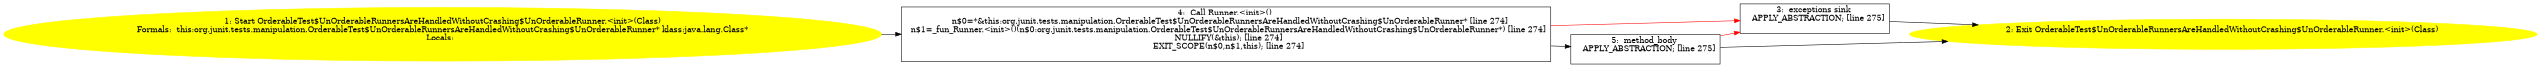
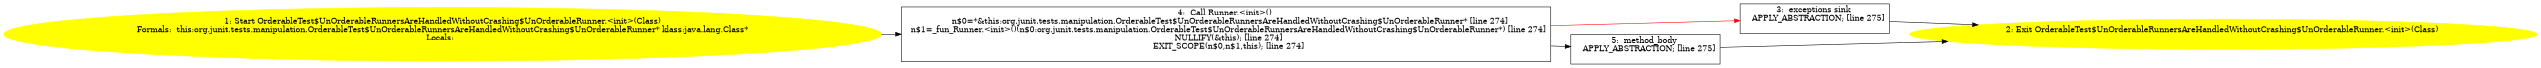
  digraph {
    rankdir=LR
    node [shape=box]
    n1 [color=yellow label="1: Start OrderableTest$UnOrderableRunnersAreHandledWithoutCrashing$UnOrderableRunner.<init>(Class)\nFormals:  this:org.junit.tests.manipulation.OrderableTest$UnOrderableRunnersAreHandledWithoutCrashing$UnOrderableRunner* klass:java.lang.Class*\nLocals:  \n  " style=filled shape=""]
    n2 [label="4:  Call Runner.<init>() \n   n$0=*&this:org.junit.tests.manipulation.OrderableTest$UnOrderableRunnersAreHandledWithoutCrashing$UnOrderableRunner* [line 274]\n  n$1=_fun_Runner.<init>()(n$0:org.junit.tests.manipulation.OrderableTest$UnOrderableRunnersAreHandledWithoutCrashing$UnOrderableRunner*) [line 274]\n  NULLIFY(&this); [line 274]\n  EXIT_SCOPE(n$0,n$1,this); [line 274]\n "]
    n3 [label="3:  exceptions sink \n   APPLY_ABSTRACTION; [line 275]\n "]
    n4 [label="5:  method_body \n   APPLY_ABSTRACTION; [line 275]\n "]
    n5 [color=yellow label="2: Exit OrderableTest$UnOrderableRunnersAreHandledWithoutCrashing$UnOrderableRunner.<init>(Class) \n  " style=filled shape=""]
    n1 -> n2
    n2 -> n3 [color=red]
    n2 -> n4
    n3 -> n5
-   n4 -> n3 [color=red]
    n4 -> n5
  }
